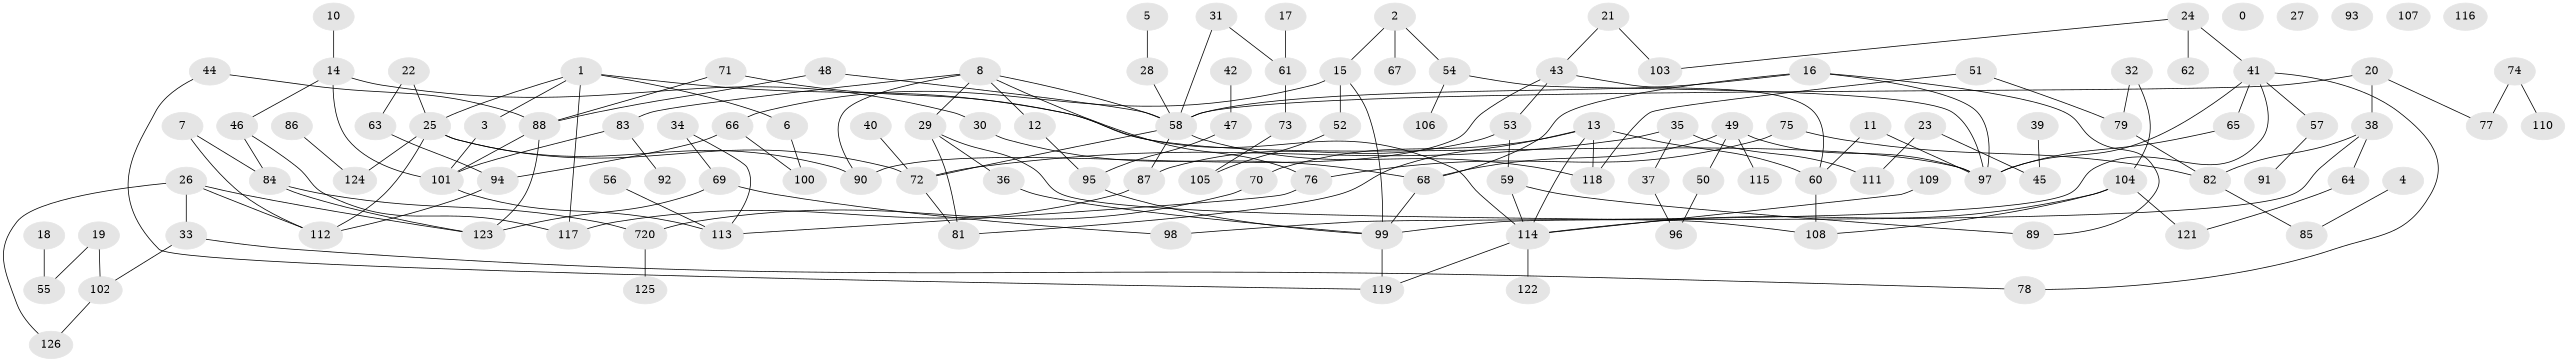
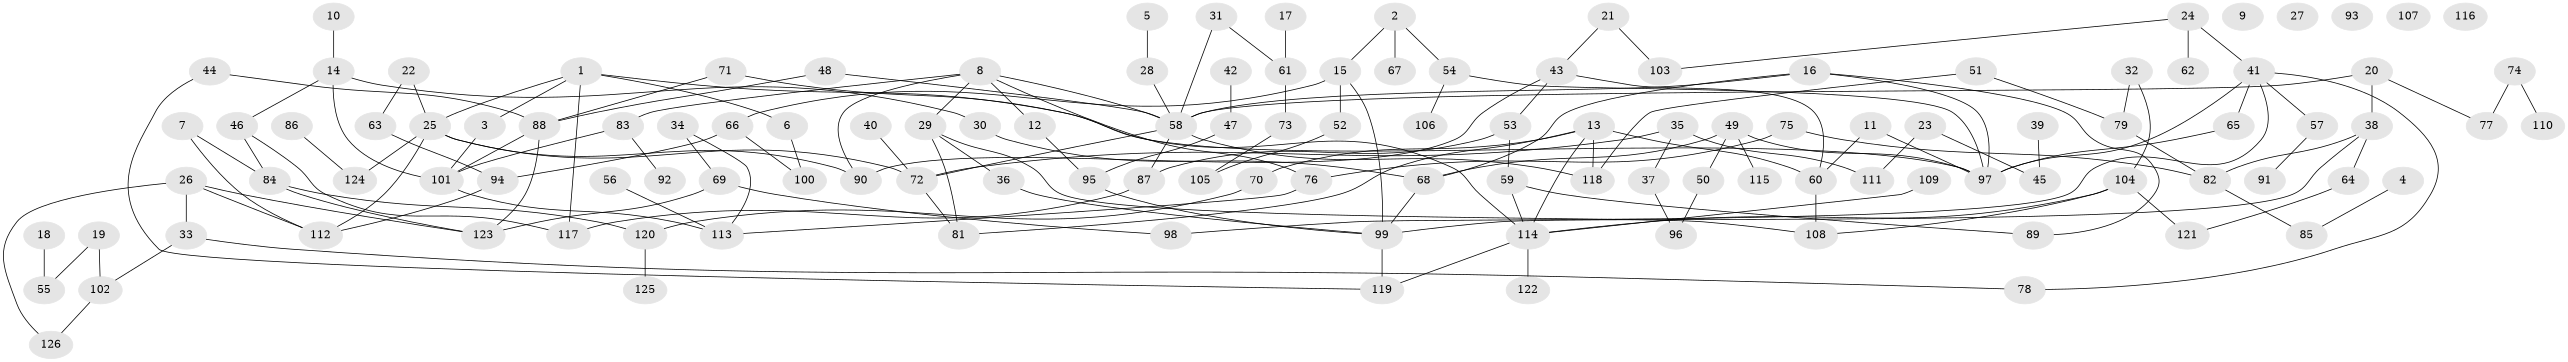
  graph {
    node [color=gray90 style=filled]
    1
    3
    6
    25
    97
    117
    101
    100
    112
    90
    72
    124
    2
    15
    54
    67
    52
    66
    99
    106
    113
    4
    85
    5
    28
    58
    7
    84
    123
-   120 [label=720]
+   120
    8
    12
    29
    76
    83
    95
    81
    36
    108
    118
    87
    92
-   9 [label=0]
+   9
    10
    14
    30
    46
    11
    60
    13
    70
    114
    119
    122
    68
    105
    94
    16
    89
    17
    61
    73
    18
    55
    19
    102
    126
    20
    38
    77
    64
    82
    21
    43
    103
    53
    22
    63
    23
    45
    111
    24
    41
    62
    78
    57
    65
    98
    26
    33
    27
    31
    32
    79
    104
    121
    34
    69
    35
    37
    96
    39
    40
    91
    42
    47
    59
    44
    88
    48
    49
    50
    115
    51
    56
    125
    71
    74
    110
    75
    86
    93
    107
    109
    116
    1 -- 3
    1 -- 6
    1 -- 25
    1 -- 97
    1 -- 117
    3 -- 101
    6 -- 100
    25 -- 112
    25 -- 90
    25 -- 72
    25 -- 124
    101 -- 113
    72 -- 81
    2 -- 15
    2 -- 54
    2 -- 67
    15 -- 52
    15 -- 66
    15 -- 99
    54 -- 97
    54 -- 106
    52 -- 105
    66 -- 100
    66 -- 94
    99 -- 119
    4 -- 85
    5 -- 28
    28 -- 58
    58 -- 72
    58 -- 118
    58 -- 87
    7 -- 112
    7 -- 84
    84 -- 123
    84 -- 120
    120 -- 125
    8 -- 90
    8 -- 58
    8 -- 12
    8 -- 29
    8 -- 76
    8 -- 83
    12 -- 95
    29 -- 81
    29 -- 36
    29 -- 108
    76 -- 113
    83 -- 101
    83 -- 92
    95 -- 99
    36 -- 99
    87 -- 117
    10 -- 14
    14 -- 101
    14 -- 30
    14 -- 46
    30 -- 68
    46 -- 117
    46 -- 84
    11 -- 97
    11 -- 60
    60 -- 108
    13 -- 81
    13 -- 118
    13 -- 60
    13 -- 70
    13 -- 114
    70 -- 120
    114 -- 119
    114 -- 122
    68 -- 99
    94 -- 112
    16 -- 97
    16 -- 58
    16 -- 68
    16 -- 89
    17 -- 61
    61 -- 73
    73 -- 105
    18 -- 55
    19 -- 55
    19 -- 102
    102 -- 126
    20 -- 58
    20 -- 38
    20 -- 77
    38 -- 99
    38 -- 64
    38 -- 82
    64 -- 121
    82 -- 85
    21 -- 43
    21 -- 103
    43 -- 90
    43 -- 60
    43 -- 53
    53 -- 87
    53 -- 59
    22 -- 25
    22 -- 63
    63 -- 94
    23 -- 45
    23 -- 111
    24 -- 103
    24 -- 41
    24 -- 62
    41 -- 97
    41 -- 78
    41 -- 57
    41 -- 65
    41 -- 98
    57 -- 91
    65 -- 97
    26 -- 112
    26 -- 123
    26 -- 126
    26 -- 33
    33 -- 102
    33 -- 78
    31 -- 58
    31 -- 61
    32 -- 79
    32 -- 104
    79 -- 82
    104 -- 108
    104 -- 114
    104 -- 121
    34 -- 113
    34 -- 69
    69 -- 123
    69 -- 98
    35 -- 72
    35 -- 111
    35 -- 37
    37 -- 96
    39 -- 45
    40 -- 72
    42 -- 47
    47 -- 95
    59 -- 114
    59 -- 89
    44 -- 119
    44 -- 88
    88 -- 101
    88 -- 123
    48 -- 58
    48 -- 88
    49 -- 97
    49 -- 68
    49 -- 50
    49 -- 115
    50 -- 96
    51 -- 118
    51 -- 79
    56 -- 113
    71 -- 114
    71 -- 88
    74 -- 77
    74 -- 110
    75 -- 76
    75 -- 82
    86 -- 124
    109 -- 114
  }
